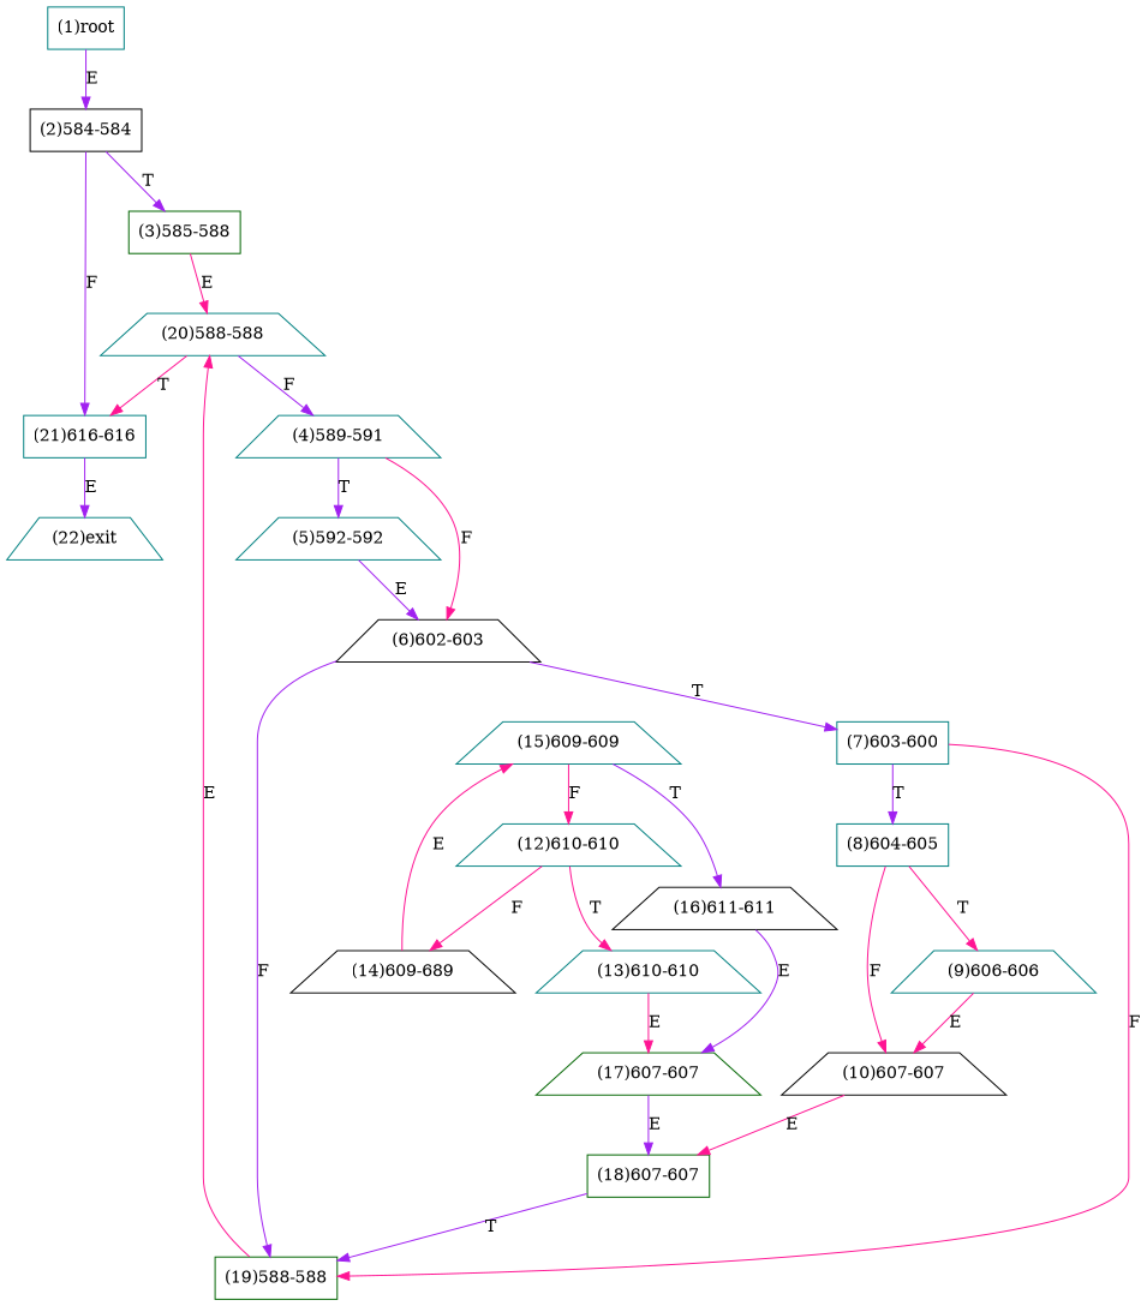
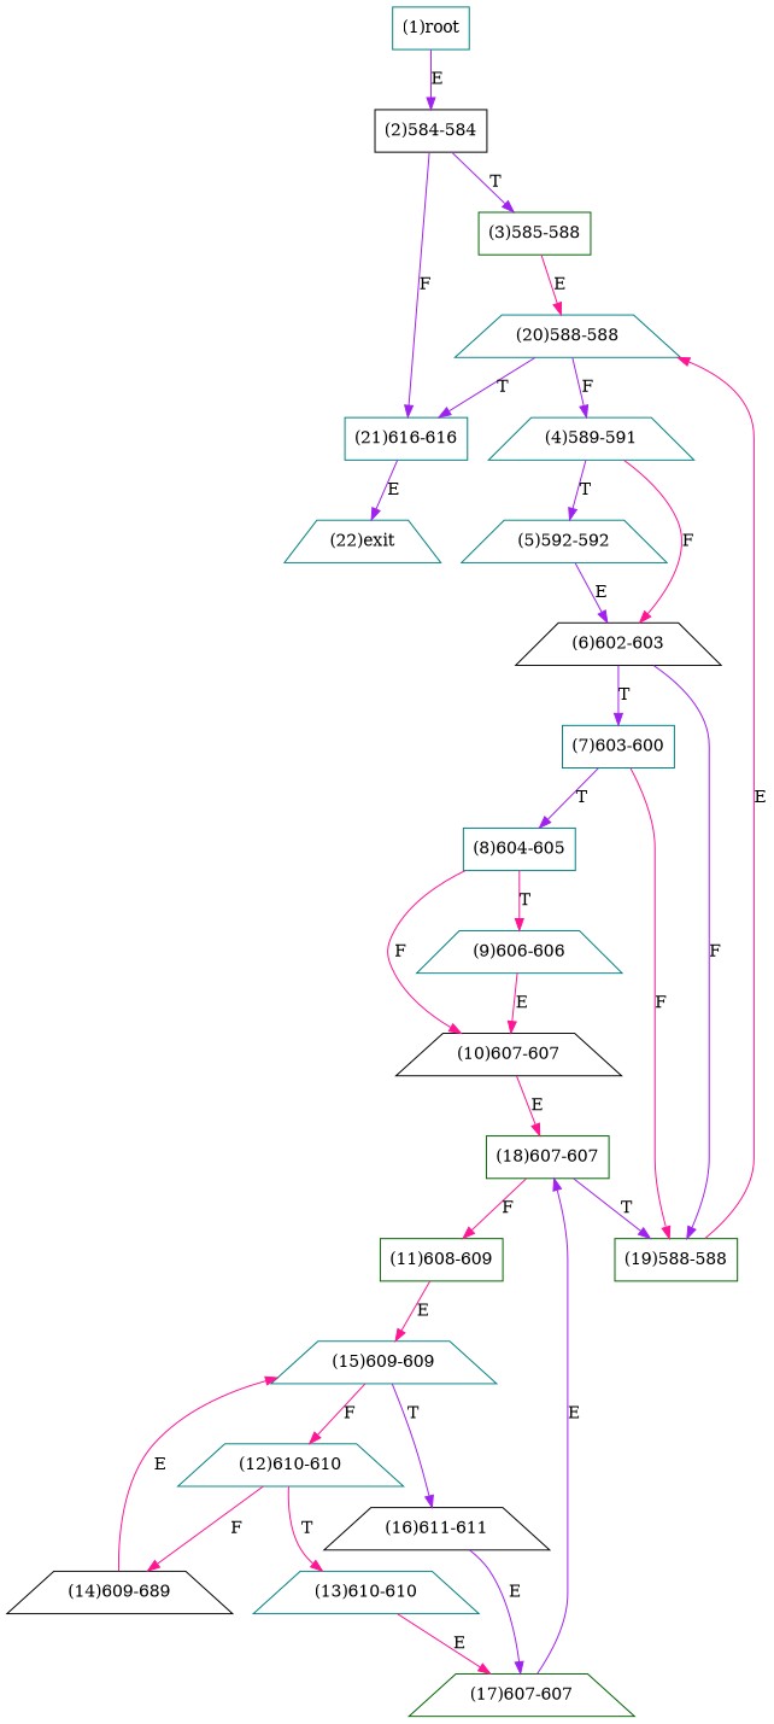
  digraph {
    node [color=teal shape=trapezium]
    edge [color=deeppink]
    n1 [label="(1)root" shape=box]
    n2 [color=black label="(2)584-584" shape=box]
    n3 [color=darkgreen label="(3)585-588" shape=box]
    n4 [label="(21)616-616" shape=box]
    n5 [label="(20)588-588"]
    n6 [label="(22)exit"]
    n7 [label="(4)589-591"]
    n8 [label="(5)592-592"]
    n9 [color=black label="(6)602-603"]
    n10 [label="(7)603-600" shape=box]
    n11 [color=darkgreen label="(19)588-588" shape=box]
    n12 [label="(8)604-605" shape=box]
    n13 [label="(9)606-606"]
    n14 [color=black label="(10)607-607"]
    n15 [color=darkgreen label="(18)607-607" shape=box]
+   n16 [color=darkgreen label="(11)608-609" shape=box]
    n17 [label="(15)609-609"]
    n18 [label="(12)610-610"]
    n19 [color=black label="(16)611-611"]
    n20 [label="(13)610-610"]
    n21 [color=black label="(14)609-689"]
    n22 [color=darkgreen label="(17)607-607"]
    n1 -> n2 [color=purple label=E]
    n2 -> n3 [color=purple label=T]
    n2 -> n4 [color=purple label=F]
    n3 -> n5 [label=E]
    n4 -> n6 [color=purple label=E]
-   n5 -> n4 [label=T]
+   n5 -> n4 [color=purple label=T]
    n5 -> n7 [color=purple label=F]
    n7 -> n8 [color=purple label=T]
    n7 -> n9 [label=F]
    n8 -> n9 [color=purple label=E]
    n9 -> n10 [color=purple label=T]
    n9 -> n11 [color=purple label=F]
    n10 -> n11 [label=F]
    n10 -> n12 [color=purple label=T]
    n11 -> n5 [label=E]
    n12 -> n13 [label=T]
    n12 -> n14 [label=F]
    n13 -> n14 [label=E]
    n14 -> n15 [label=E]
    n15 -> n11 [color=purple label=T]
+   n15 -> n16 [label=F]
+   n16 -> n17 [label=E]
    n17 -> n18 [label=F]
    n17 -> n19 [color=purple label=T]
    n18 -> n20 [label=T]
    n18 -> n21 [label=F]
    n19 -> n22 [color=purple label=E]
    n20 -> n22 [label=E]
    n21 -> n17 [label=E]
    n22 -> n15 [color=purple label=E]
  }
